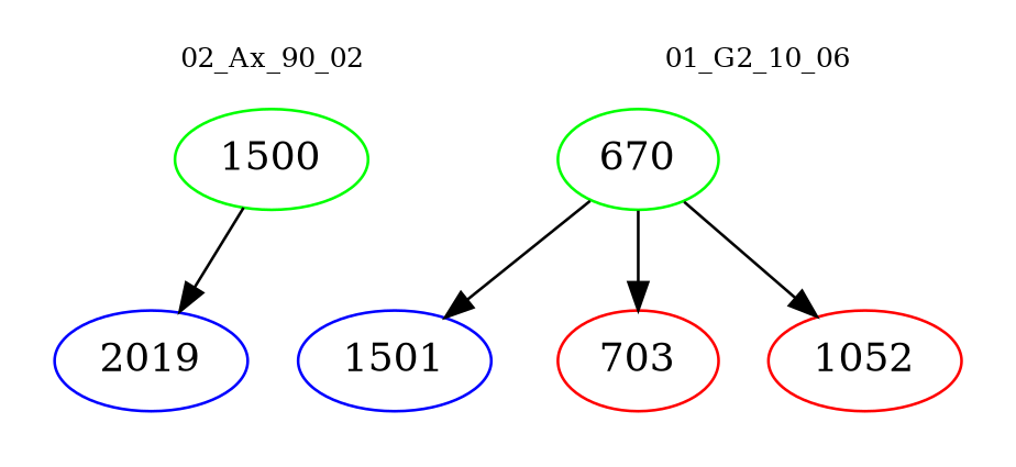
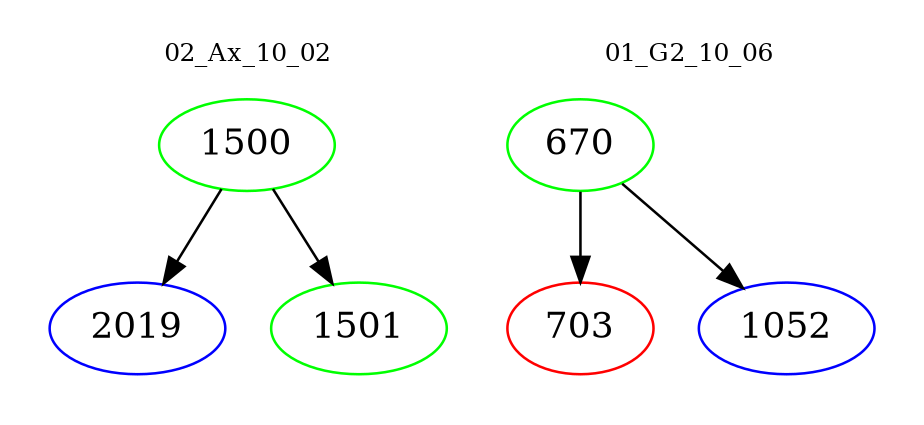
  digraph {
    node [color=green]
    edge [color=black]
    n1 [label=1500]
-   n2 [color=blue label=1501]
+   n2 [label=1501]
    n3 [color=blue label=2019]
    n4 [label=670]
    n5 [color=red label=703]
-   n6 [color=red label=1052]
+   n6 [color=blue label=1052]
    subgraph cluster_1 {
      color=white
      fontsize=10
-     label="02_Ax_90_02"
+     label="02_Ax_10_02"
      n1
      n2
      n3
    }
    subgraph cluster_2 {
      color=white
      fontsize=10
      label="01_G2_10_06"
      n4
      n5
      n6
    }
-   n4 -> n2
+   n1 -> n2
    n1 -> n3
    n4 -> n5
    n4 -> n6
  }
